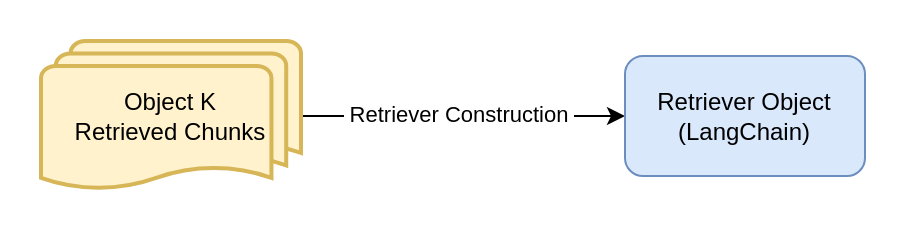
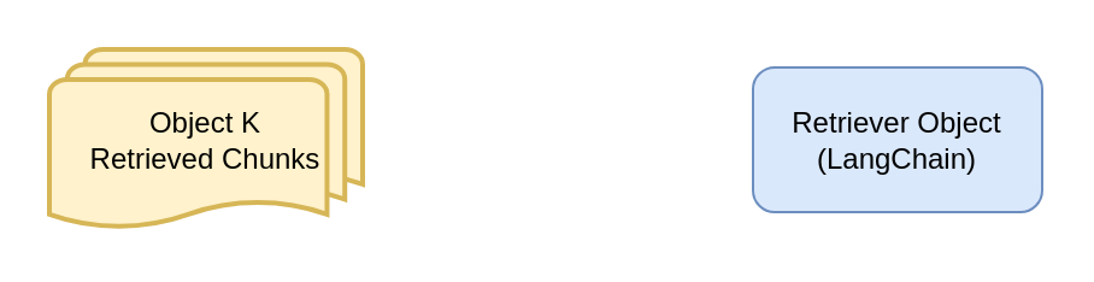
  <mxCell id="0" />
  <mxCell id="1" parent="0" />
- <mxCell id="2" style="edgeStyle=orthogonalEdgeStyle;rounded=0;orthogonalLoop=1;jettySize=auto;html=1;exitX=1;exitY=0.5;exitDx=0;exitDy=0;exitPerimeter=0;" edge="1" parent="1" source="4" target="5"><mxGeometry relative="1" as="geometry" /></mxCell>
- <mxCell id="3" value="&amp;nbsp;Retriever Construction&amp;nbsp;" style="edgeLabel;html=1;align=center;verticalAlign=middle;resizable=0;points=[];" vertex="1" connectable="0" parent="2"><mxGeometry x="-0.181" y="-1" relative="1" as="geometry"><mxPoint x="12" y="-2" as="offset" /></mxGeometry></mxCell>
  <mxCell id="4" value="Object K&lt;div&gt;Retrieved Chunks&lt;/div&gt;" style="strokeWidth=2;html=1;shape=mxgraph.flowchart.multi-document;whiteSpace=wrap;fillColor=#fff2cc;strokeColor=#d6b656;" parent="1" vertex="1"><mxGeometry x="20" y="20" width="130" height="75" as="geometry" /></mxCell>
  <mxCell id="5" value="Retriever Object (LangChain)" style="rounded=1;whiteSpace=wrap;html=1;fillColor=#dae8fc;strokeColor=#6c8ebf;" vertex="1" parent="1"><mxGeometry x="312" y="27.5" width="120" height="60" as="geometry" /></mxCell>
